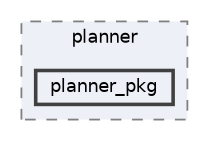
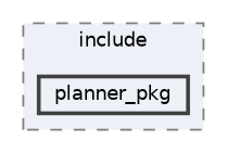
  digraph {
    compound=true
    rankdir=LR
    n1 [color=grey25 fillcolor="#edf0f7" fontname=Helvetica fontsize=10 height=0.2 label=planner_pkg shape=box style="filled,bold" width=0.4]
    subgraph cluster_1 {
      bgcolor="#edf0f7"
      fontname=Helvetica
      fontsize=10
-     label=planner
+     label=include
      pencolor=grey50
      style="filled,dashed"
      n1
    }
  }
